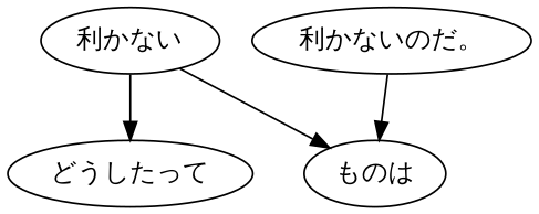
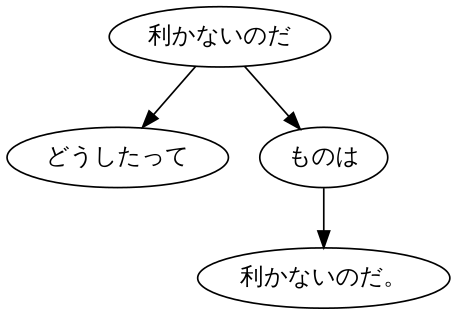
  digraph {
    fontname=Merriweather
    node [fontname=Merriweather]
    edge [fontname=Merriweather]
    n1 [label="どうしたって"]
-   n2 [label="利かない"]
+   n2 [label="利かないのだ"]
    n3 [label="ものは"]
    n4 [label="利かないのだ。"]
    n2 -> n1
    n2 -> n3
-   n4 -> n3
+   n3 -> n4
  }
